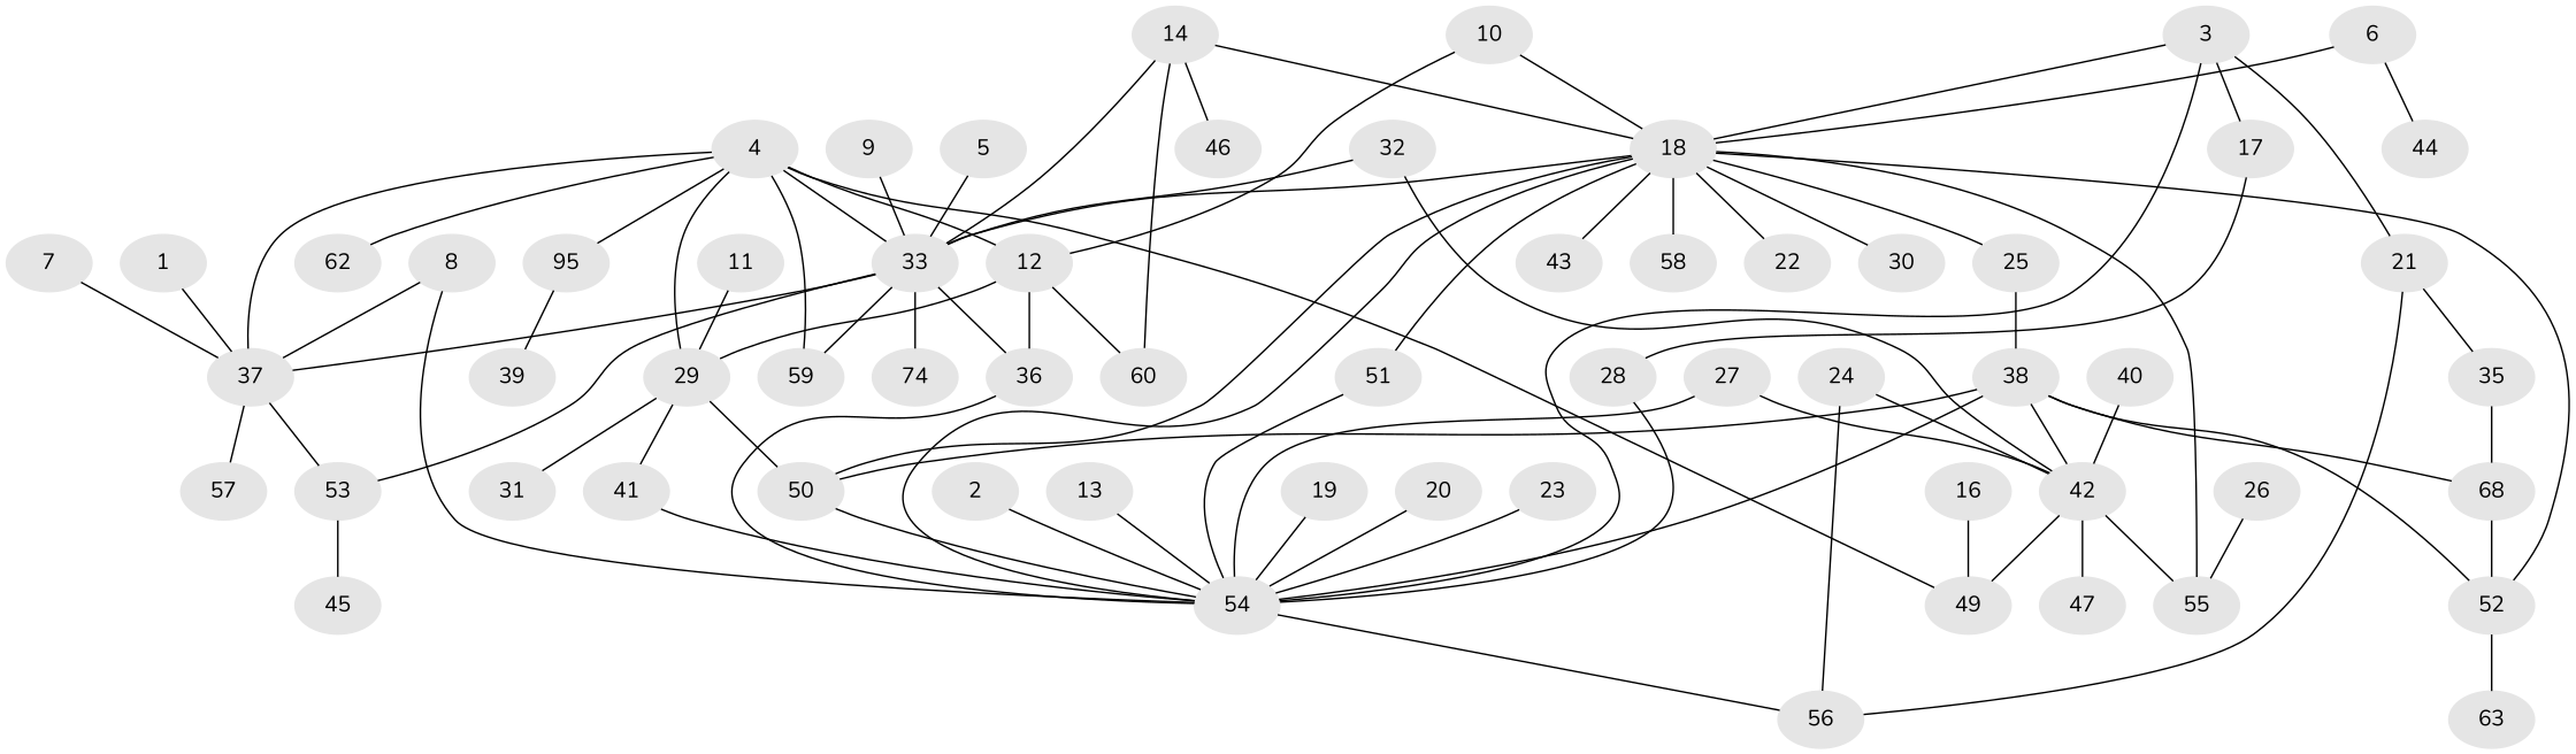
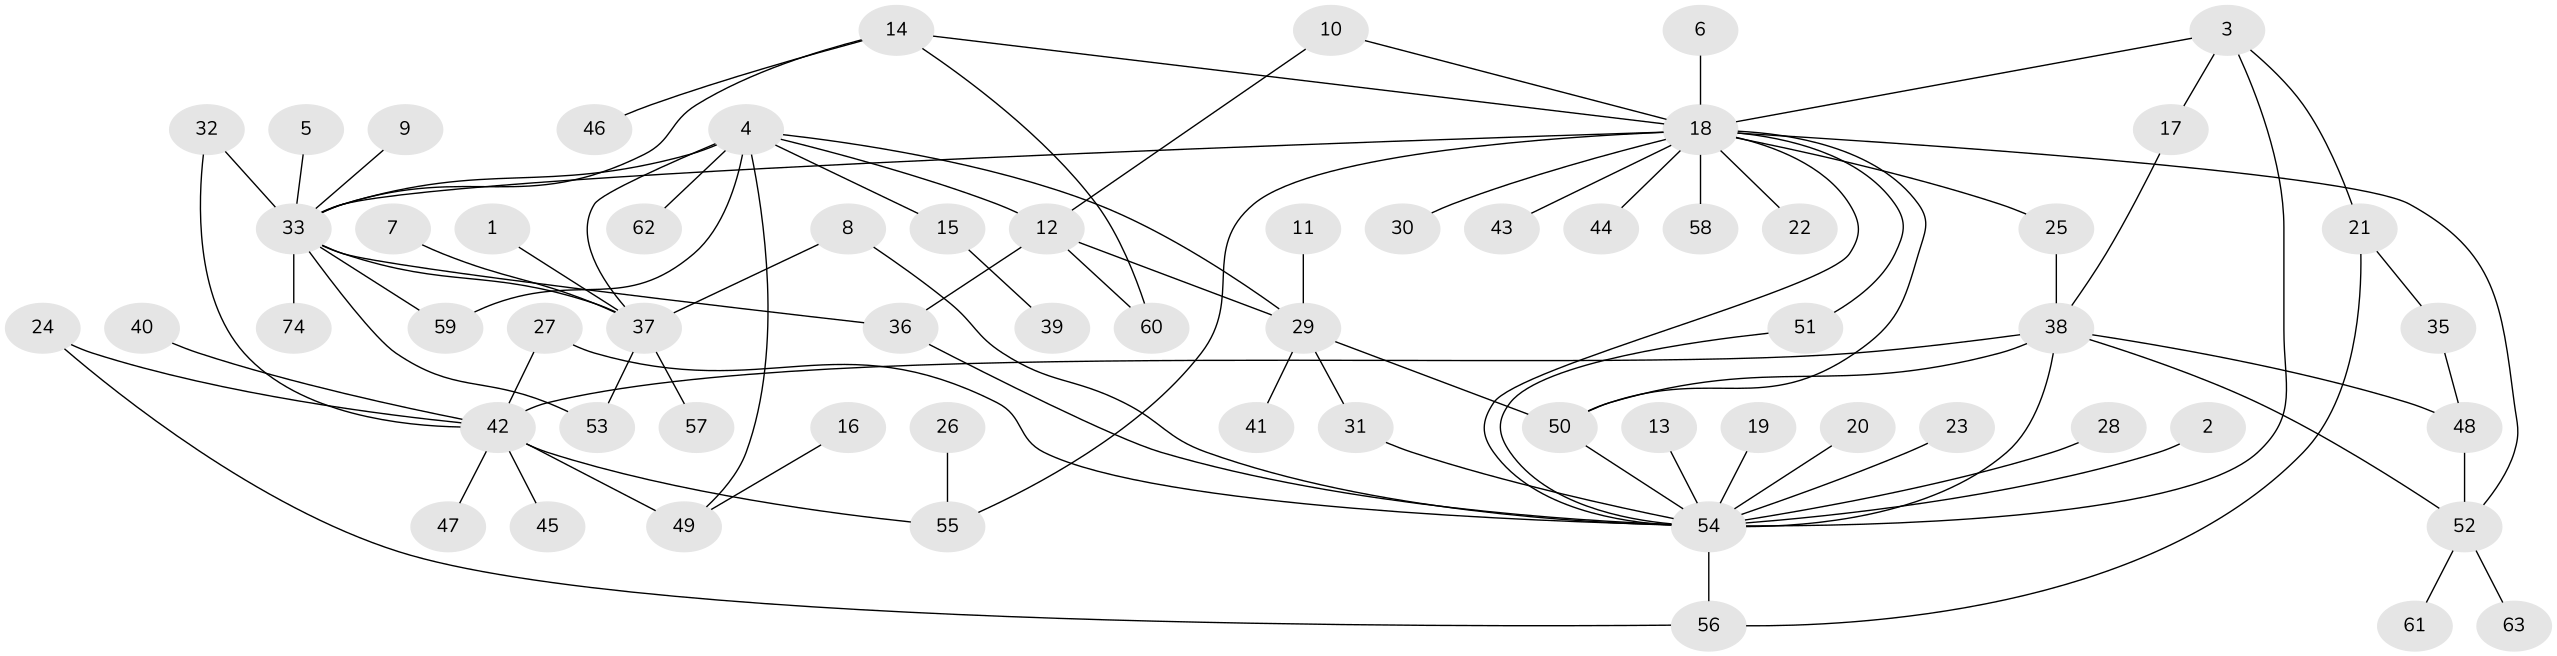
  graph {
    fontname=Nunito
    node [color=gray90 fontname=Nunito style=filled]
    edge [fontname=Nunito weight=1.0]
    1
    37
    53
    57
    2
    54
    56
    3
    17
    18
    21
    38
    33
    22
    25
    30
    43
    44
    50
    51
    52
    55
    58
    35
    4
    12
-   15 [label=95]
+   15
    29
    49
    59
    62
    36
    60
    39
    31
    41
    n37 [label=74]
    5
    6
    7
    8
    9
    10
    11
    13
    14
    46
    16
    42
-   48 [label=68]
+   48
+   61
    63
    19
    20
    23
    24
    45
    47
    26
    27
    28
    32
    40
    1 -- 37
    37 -- 53
    37 -- 57
    2 -- 54
    54 -- 56
    3 -- 54
    3 -- 17
    3 -- 18
    3 -- 21
-   17 -- 28
+   17 -- 38
    18 -- 54
    18 -- 33
    18 -- 22
    18 -- 25
    18 -- 30
    18 -- 43
-   6 -- 44
+   18 -- 44
    18 -- 50
    18 -- 51
    18 -- 52
    18 -- 55
    18 -- 58
    21 -- 56
    21 -- 35
    38 -- 54
    38 -- 50
    38 -- 52
    38 -- 42
    38 -- 48
    33 -- 37
    33 -- 53
    33 -- 59
    33 -- 36
    33 -- n37
    25 -- 38
    50 -- 54
    51 -- 54
+   52 -- 61
    52 -- 63
    35 -- 48
    4 -- 37
    4 -- 33 [weight=2.0]
    4 -- 12
    4 -- 15
    4 -- 29
    4 -- 49
    4 -- 59
    4 -- 62
    12 -- 29
    12 -- 36
    12 -- 60
    15 -- 39
    29 -- 50
    29 -- 31
    29 -- 41
    36 -- 54
-   41 -- 54
+   31 -- 54
    5 -- 33
    6 -- 18
    7 -- 37
    8 -- 37
    8 -- 54
    9 -- 33
    10 -- 18
    10 -- 12
    11 -- 29
    13 -- 54
    14 -- 18
    14 -- 33
    14 -- 60
    14 -- 46
    16 -- 49
    42 -- 55
    42 -- 49 [weight=2.0]
-   53 -- 45
+   42 -- 45
    42 -- 47
    48 -- 52
    19 -- 54
    20 -- 54
    23 -- 54 [weight=2.0]
    24 -- 56
    24 -- 42
    26 -- 55
    27 -- 54
    27 -- 42
    28 -- 54
    32 -- 33
    32 -- 42
    40 -- 42
  }
